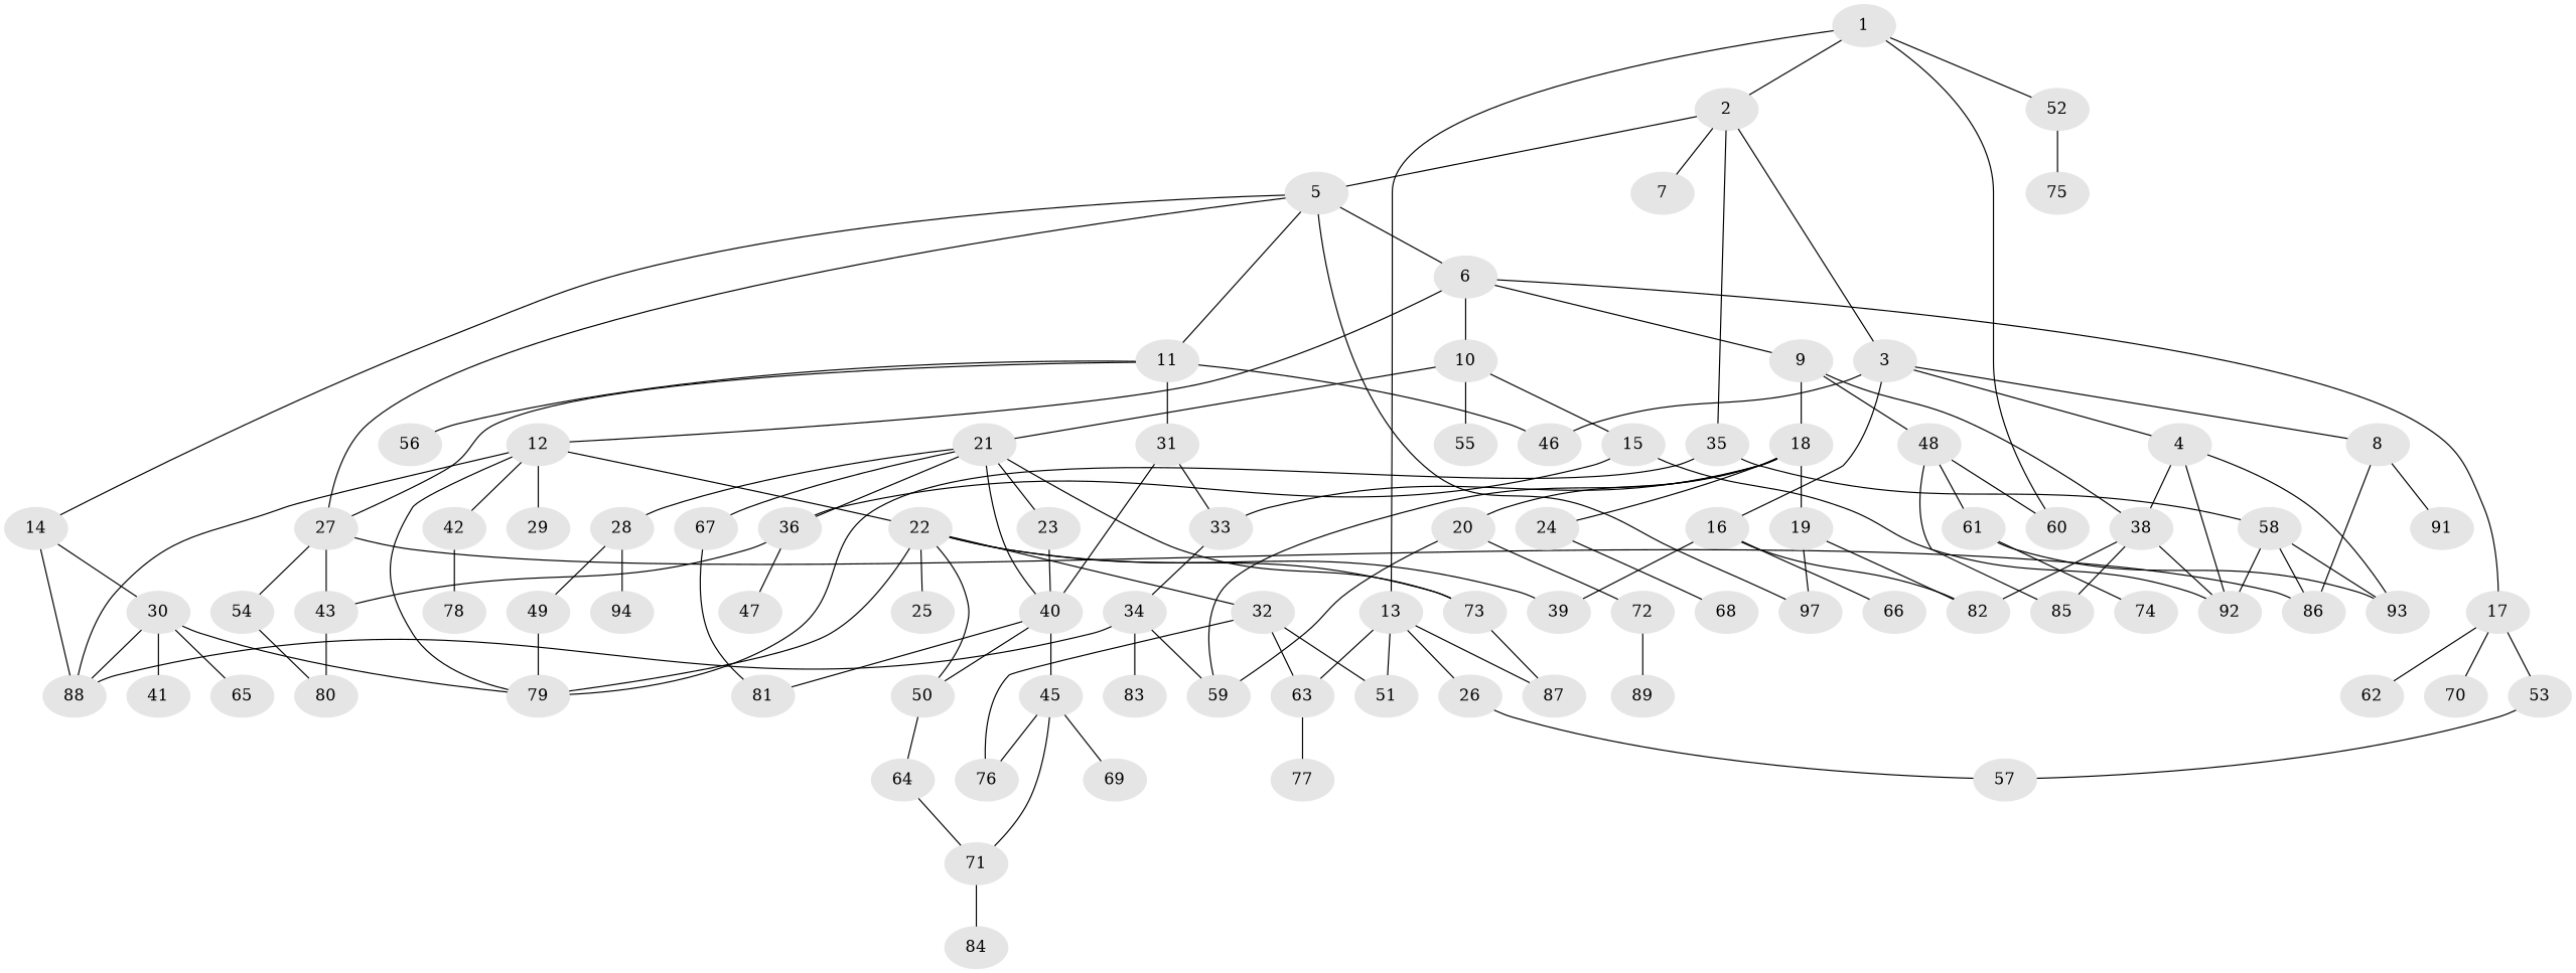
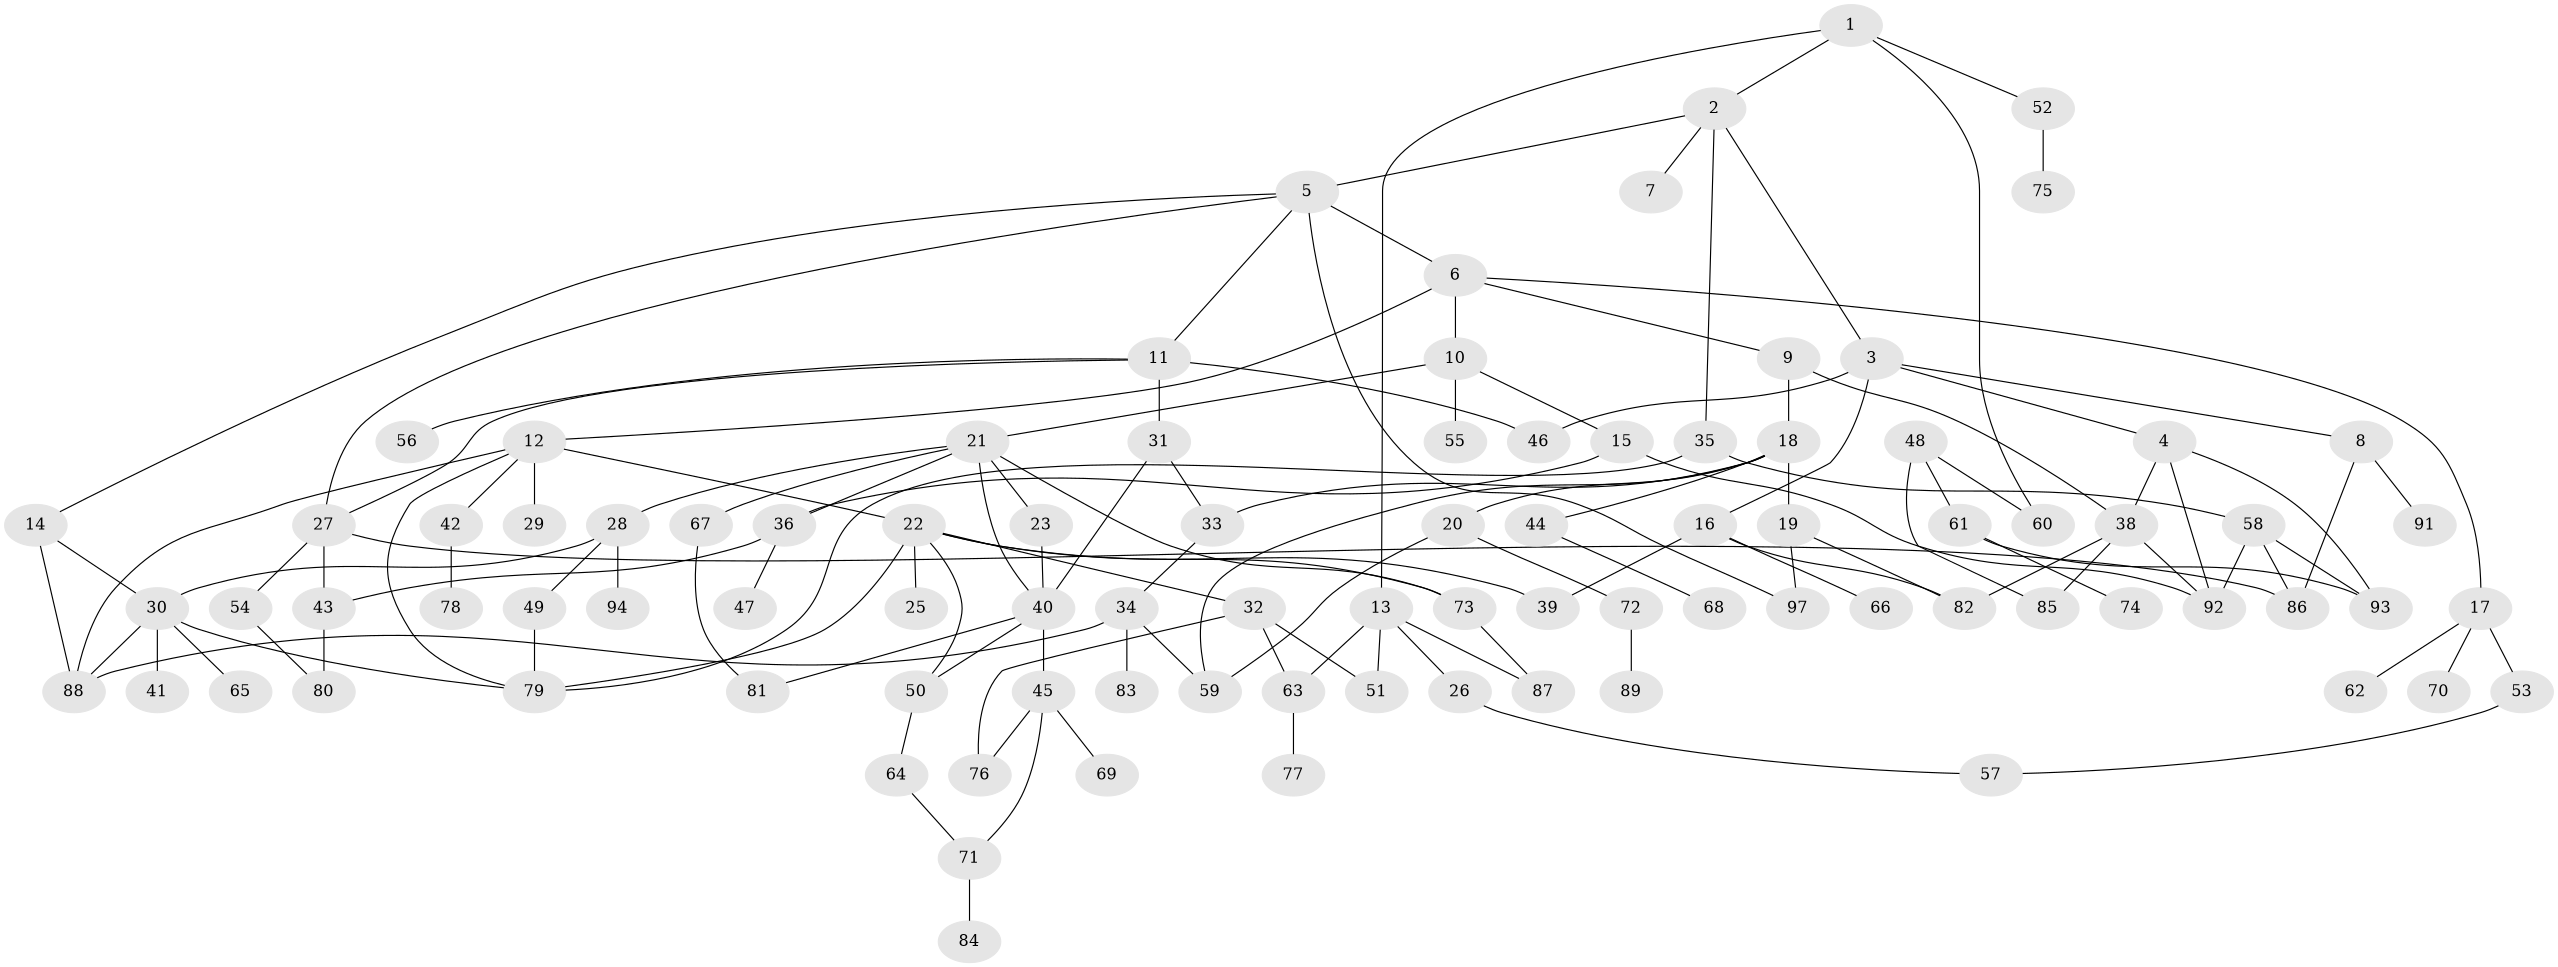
  graph {
    node [color=gray90 style=filled]
    1
    2
    13
    52
    60
    3
    5
    7
    35
    26
    51
    63
    87
    75
    4
    8
    16
    46
    6
    11
    14
    27
    n23 [label=97]
    79
    58
    38
    92
    93
    86
    91
    39
    66
    82
    85
    9
    10
    12
    17
    31
    56
    88
    30
    43
    54
    18
    48
    15
    21
    55
    22
    29
    42
    53
    62
    70
    19
    20
-   24
+   24 [label=44]
    33
    59
    61
    36
    23
    28
    40
    67
    73
    25
    32
    50
    78
    57
    77
    41
    65
    47
    72
    68
    34
    89
    49
    94
    45
    81
    76
    64
    80
    83
    69
    71
    84
    74
    1 -- 2
    1 -- 13
    1 -- 52
    1 -- 60
    2 -- 3
    2 -- 5
    2 -- 7
    2 -- 35
    13 -- 26
    13 -- 51
    13 -- 63
    13 -- 87
    52 -- 75
    3 -- 4
    3 -- 8
    3 -- 16
    3 -- 46
    5 -- 6
    5 -- 11
    5 -- 14
    5 -- 27
    5 -- n23
    35 -- 79
    35 -- 58
    26 -- 57
    63 -- 77
    4 -- 38
    4 -- 92
    4 -- 93
    8 -- 86
    8 -- 91
    16 -- 39
    16 -- 66
    16 -- 82
    6 -- 9
    6 -- 10
    6 -- 12
    6 -- 17
    11 -- 46
    11 -- 27
    11 -- 31
    11 -- 56
    14 -- 88
    14 -- 30
    27 -- 86
    27 -- 43
    27 -- 54
    58 -- 92
    58 -- 93
    58 -- 86
    38 -- 92
    38 -- 82
    38 -- 85
    9 -- 38
    9 -- 18
-   9 -- 48
    10 -- 15
    10 -- 21
    10 -- 55
    12 -- 79
    12 -- 88
    12 -- 22
    12 -- 29
    12 -- 42
    17 -- 53
    17 -- 62
    17 -- 70
    31 -- 33
    31 -- 40
    30 -- 79
    30 -- 88
    30 -- 41
    30 -- 65
    43 -- 80
    54 -- 80
    18 -- 19
    18 -- 20
    18 -- 24
    18 -- 33
    18 -- 59
    48 -- 60
    48 -- 85
    48 -- 61
    15 -- 92
    15 -- 36
    21 -- 36
    21 -- 23
    21 -- 28
    21 -- 40
    21 -- 67
    21 -- 73
    22 -- 79
    22 -- 39
    22 -- 73
    22 -- 25
    22 -- 32
    22 -- 50
    42 -- 78
    53 -- 57
    19 -- n23
    19 -- 82
    20 -- 59
    20 -- 72
    24 -- 68
    33 -- 34
    61 -- 93
    61 -- 74
    36 -- 43
    36 -- 47
    23 -- 40
+   28 -- 30
    28 -- 49
    28 -- 94
    40 -- 50
    40 -- 45
    40 -- 81
    67 -- 81
    73 -- 87
    32 -- 51
    32 -- 63
    32 -- 76
    50 -- 64
    72 -- 89
    34 -- 88
    34 -- 59
    34 -- 83
    49 -- 79
    45 -- 76
    45 -- 69
    45 -- 71
    64 -- 71
    71 -- 84
  }
